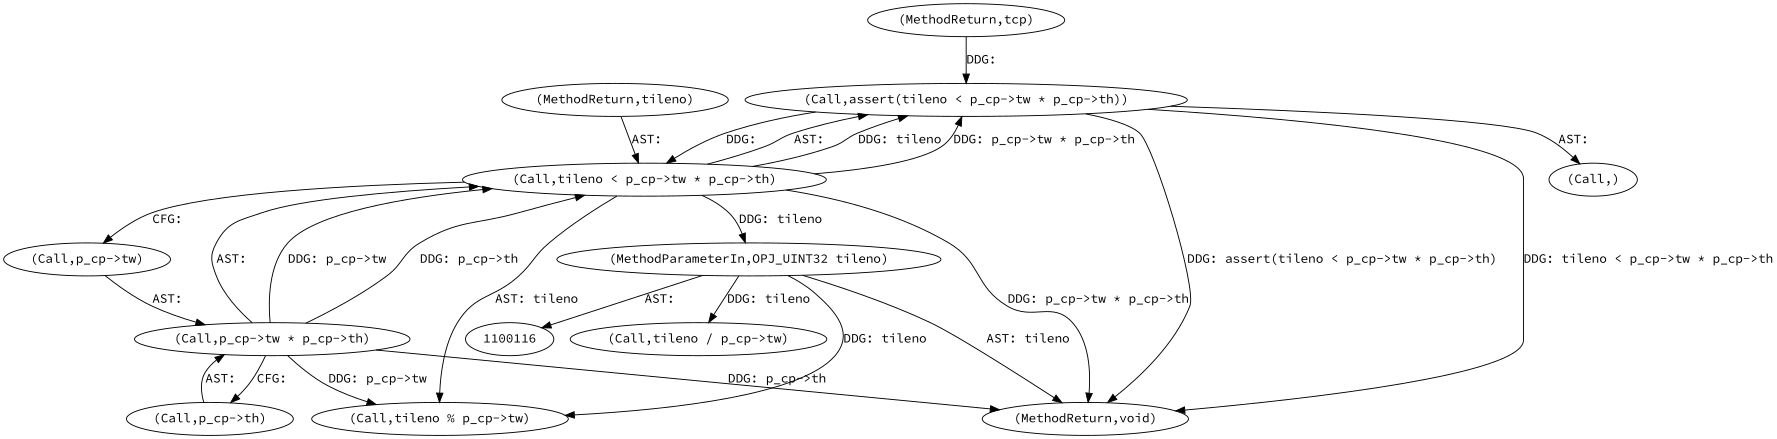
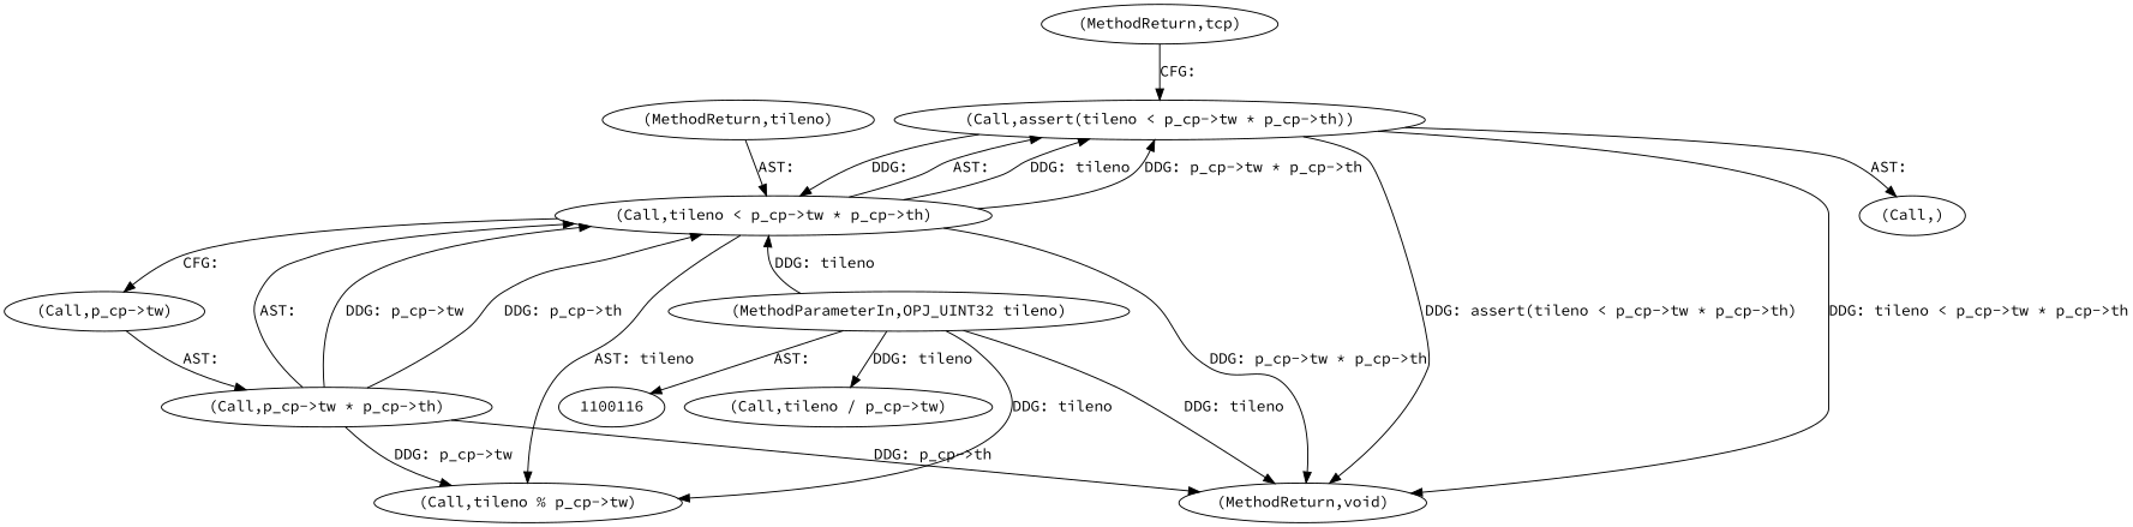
  digraph {
    fontname="Source Code Pro"
    node [fontname="Source Code Pro"]
    edge [fontname="Source Code Pro"]
    n1 [label="(Call,assert(tileno < p_cp->tw * p_cp->th))"]
    n2 [label="(Call,tileno < p_cp->tw * p_cp->th)"]
    n3 [label="(MethodReturn,void)"]
    n4 [label="(Call,)"]
    n5 [label="(Call,tileno % p_cp->tw)"]
    n6 [label="(Call,p_cp->tw)"]
    n7 [label="(Call,p_cp->tw * p_cp->th)"]
-   n8 [label="(Call,p_cp->th)"]
    n9 [label="(MethodParameterIn,OPJ_UINT32 tileno)"]
    n10 [label="(Call,tileno / p_cp->tw)"]
    n11 [label=1100116]
    n12 [label="(MethodReturn,tcp)"]
    n13 [label="(MethodReturn,tileno)"]
    n1 -> n2 [label="DDG: "]
    n1 -> n3 [label="DDG: assert(tileno < p_cp->tw * p_cp->th)"]
    n1 -> n3 [label="DDG: tileno < p_cp->tw * p_cp->th"]
    n1 -> n4 [label="AST: "]
    n2 -> n1 [label="AST: "]
    n2 -> n1 [label="DDG: tileno"]
    n2 -> n1 [label="DDG: p_cp->tw * p_cp->th"]
    n2 -> n3 [label="DDG: p_cp->tw * p_cp->th"]
    n2 -> n5 [label="AST: tileno"]
    n2 -> n6 [label="CFG: "]
    n6 -> n7 [label="AST: "]
    n7 -> n2 [label="AST: "]
    n7 -> n2 [label="DDG: p_cp->tw"]
    n7 -> n2 [label="DDG: p_cp->th"]
    n7 -> n3 [label="DDG: p_cp->th"]
    n7 -> n5 [label="DDG: p_cp->tw"]
-   n7 -> n8 [label="CFG: "]
-   n8 -> n7 [label="AST: "]
-   n2 -> n9 [label="DDG: tileno"]
-   n9 -> n3 [label="AST: tileno"]
+   n9 -> n2 [label="DDG: tileno"]
+   n9 -> n3 [label="DDG: tileno"]
    n9 -> n5 [label="DDG: tileno"]
    n9 -> n10 [label="DDG: tileno"]
    n9 -> n11 [label="AST: "]
-   n12 -> n1 [label="DDG: "]
+   n12 -> n1 [label="CFG: "]
    n13 -> n2 [label="AST: "]
  }
